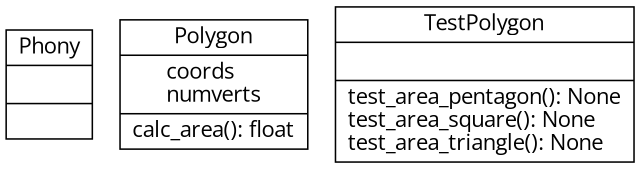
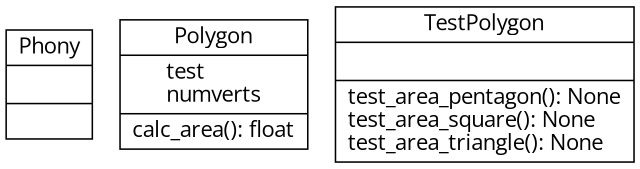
  digraph {
    rankdir=BT
    fontname="Open Sans"
    node [color=black fontcolor=black shape=record style=solid fontname="Open Sans"]
    n1 [label=<{Phony|<br ALIGN="LEFT"/>|}>]
-   n2 [label=<{Polygon|coords<br ALIGN="LEFT"/>numverts<br ALIGN="LEFT"/>|calc_area(): float<br ALIGN="LEFT"/>}>]
+   n2 [label=<{Polygon|test<br ALIGN="LEFT"/>numverts<br ALIGN="LEFT"/>|calc_area(): float<br ALIGN="LEFT"/>}>]
    n3 [label=<{TestPolygon|<br ALIGN="LEFT"/>|test_area_pentagon(): None<br ALIGN="LEFT"/>test_area_square(): None<br ALIGN="LEFT"/>test_area_triangle(): None<br ALIGN="LEFT"/>}>]
  }
